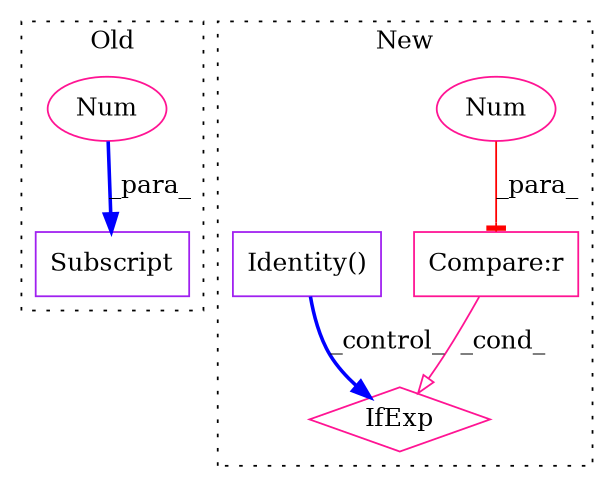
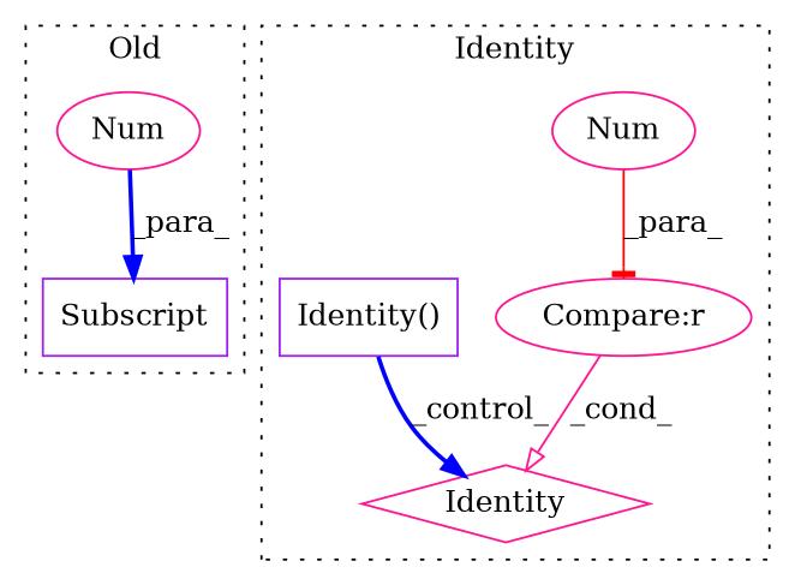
  digraph {
    node [a=76 color=deeppink l=1 shape=box]
    edge [arrowhead=normal color=blue style=bold]
    n1 [a=63 color=purple l="13,0" label=Subscript s="18080,0"]
    n2 [label=Num s=18091 shape=ellipse]
-   n3 [a=51 l="4,6" label=IfExp s="18191,18210" shape=diamond]
-   n4 [a=40 l=15 label="Compare:r" s=18195]
+   n3 [a=51 l="4,6" label=Identity s="18191,18210" shape=diamond]
+   n4 [a=40 l=15 label="Compare:r" s=18195 shape=ellipse]
    n5 [label=Num s=18209 shape=ellipse]
    n6 [a=75 color=purple l=13 label="Identity()" s=18216]
    subgraph cluster_1 {
      label=Old
      style=dotted
      n1
      n2
    }
    subgraph cluster_2 {
-     label=New
+     label=Identity
      style=dotted
      n3
      n4
      n5
      n6
    }
    n2 -> n1 [label=_para_]
    n4 -> n3 [arrowhead=onormal color=deeppink label=_cond_ style=solid]
    n5 -> n4 [arrowhead=tee color=red label=_para_ style=solid]
    n6 -> n3 [label=_control_]
  }
